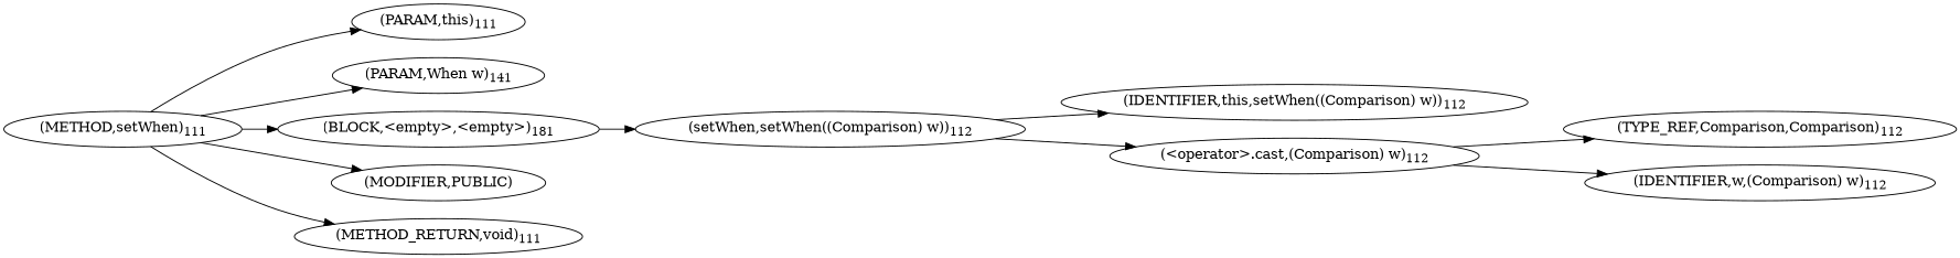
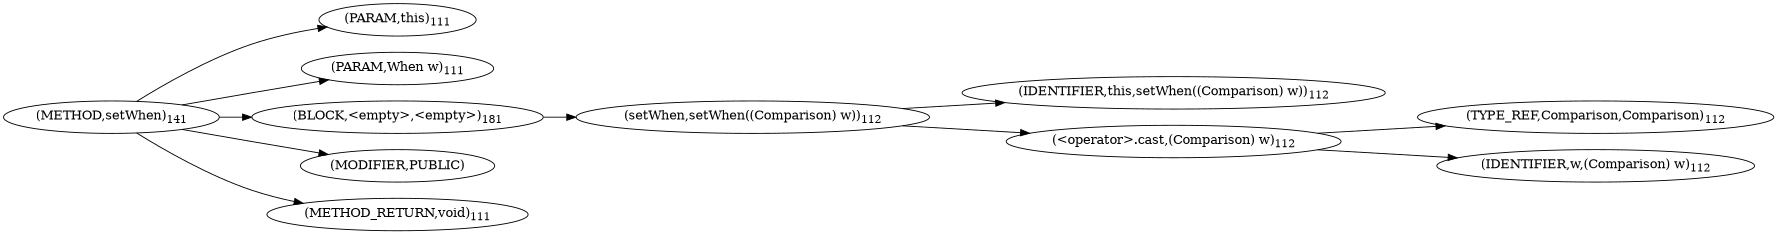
  digraph {
    rankdir=LR
-   n1 [label=<(METHOD,setWhen)<SUB>111</SUB>>]
+   n1 [label=<(METHOD,setWhen)<SUB>141</SUB>>]
    n2 [label=<(PARAM,this)<SUB>111</SUB>>]
-   n3 [label=<(PARAM,When w)<SUB>141</SUB>>]
+   n3 [label=<(PARAM,When w)<SUB>111</SUB>>]
    n4 [label=<(BLOCK,&lt;empty&gt;,&lt;empty&gt;)<SUB>181</SUB>>]
    n5 [label=<(MODIFIER,PUBLIC)>]
    n6 [label=<(METHOD_RETURN,void)<SUB>111</SUB>>]
    n7 [label=<(setWhen,setWhen((Comparison) w))<SUB>112</SUB>>]
    n8 [label=<(IDENTIFIER,this,setWhen((Comparison) w))<SUB>112</SUB>>]
    n9 [label=<(&lt;operator&gt;.cast,(Comparison) w)<SUB>112</SUB>>]
    n10 [label=<(TYPE_REF,Comparison,Comparison)<SUB>112</SUB>>]
    n11 [label=<(IDENTIFIER,w,(Comparison) w)<SUB>112</SUB>>]
    n1 -> n2
    n1 -> n3
    n1 -> n4
    n1 -> n5
    n1 -> n6
    n4 -> n7
    n7 -> n8
    n7 -> n9
    n9 -> n10
    n9 -> n11
  }
